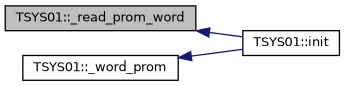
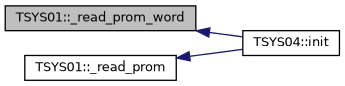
  digraph {
    rankdir=LR
    node [color=black fillcolor=white fontname=Helvetica fontsize=10 shape=record style=filled]
    edge [color=midnightblue dir=back fontname=Helvetica fontsize=10 labelfontname=Helvetica labelfontsize=10 style=solid]
    n1 [fillcolor=grey75 fontcolor=black height=0.2 label="TSYS01::_read_prom_word" width=0.4]
-   n2 [height=0.2 label="TSYS01::init" width=0.4]
-   n3 [height=0.2 label="TSYS01::_word_prom" width=0.4]
+   n2 [height=0.2 label="TSYS04::init" width=0.4]
+   n3 [height=0.2 label="TSYS01::_read_prom" width=0.4]
    n1 -> n2
    n3 -> n2
  }
